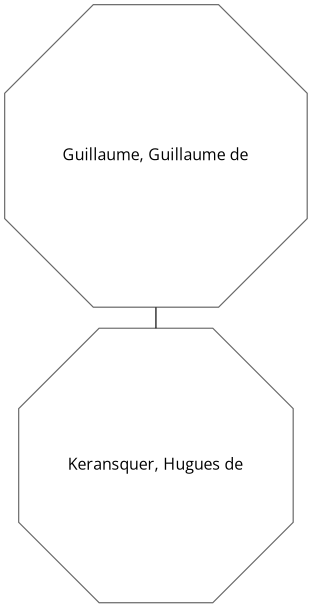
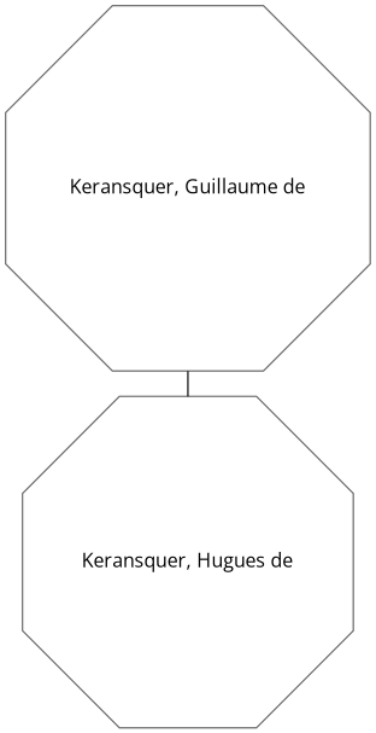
  digraph {
    rankdir=LR
    fontname="Open Sans"
    node [color=gray40 regular=1 shape=octagon fontname="Open Sans"]
-   n1 [label="Guillaume, Guillaume de"]
+   n1 [label="Keransquer, Guillaume de"]
    n2 [label="Keransquer, Hugues de"]
    subgraph sub_1 {
      rank=same
      n1
      n2
    }
    n1 -> n2 [dir=none fontname="Open Sans"]
  }
